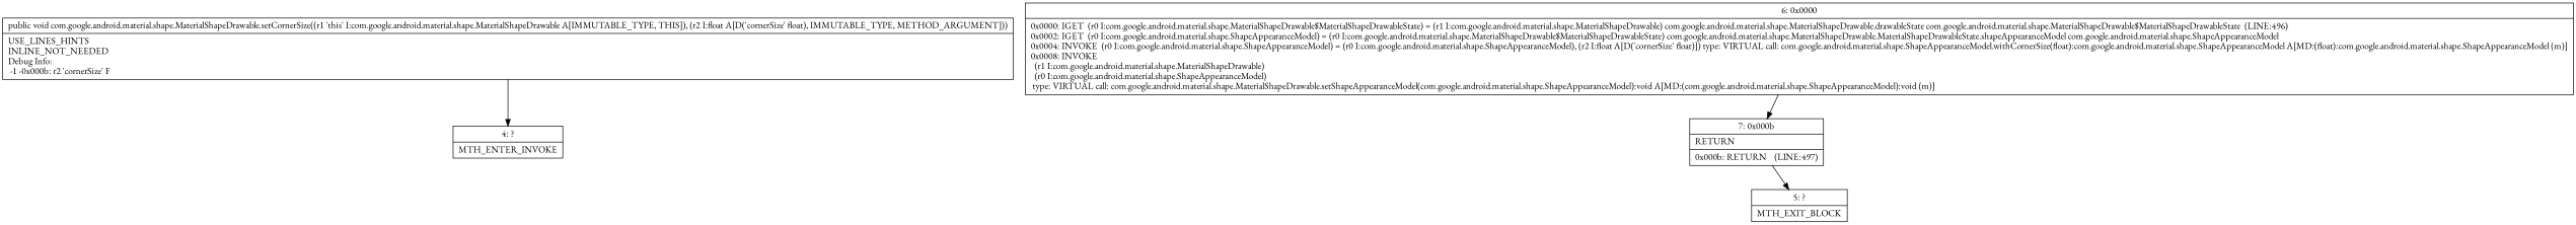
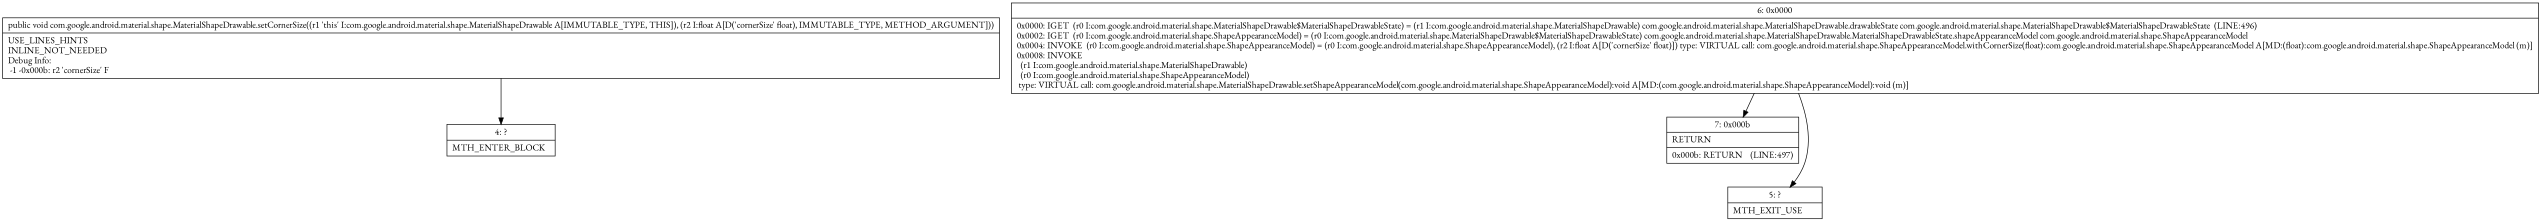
  digraph {
    fontname="EB Garamond"
    node [fontname="EB Garamond" shape=record]
    edge [fontname="EB Garamond"]
-   n1 [label="{4\:\ ?|MTH_ENTER_INVOKE\l}"]
+   n1 [label="{4\:\ ?|MTH_ENTER_BLOCK\l}"]
    n2 [label="{6\:\ 0x0000|0x0000: IGET  (r0 I:com.google.android.material.shape.MaterialShapeDrawable$MaterialShapeDrawableState) = (r1 I:com.google.android.material.shape.MaterialShapeDrawable) com.google.android.material.shape.MaterialShapeDrawable.drawableState com.google.android.material.shape.MaterialShapeDrawable$MaterialShapeDrawableState  (LINE:496)\l0x0002: IGET  (r0 I:com.google.android.material.shape.ShapeAppearanceModel) = (r0 I:com.google.android.material.shape.MaterialShapeDrawable$MaterialShapeDrawableState) com.google.android.material.shape.MaterialShapeDrawable.MaterialShapeDrawableState.shapeAppearanceModel com.google.android.material.shape.ShapeAppearanceModel \l0x0004: INVOKE  (r0 I:com.google.android.material.shape.ShapeAppearanceModel) = (r0 I:com.google.android.material.shape.ShapeAppearanceModel), (r2 I:float A[D('cornerSize' float)]) type: VIRTUAL call: com.google.android.material.shape.ShapeAppearanceModel.withCornerSize(float):com.google.android.material.shape.ShapeAppearanceModel A[MD:(float):com.google.android.material.shape.ShapeAppearanceModel (m)]\l0x0008: INVOKE  \l  (r1 I:com.google.android.material.shape.MaterialShapeDrawable)\l  (r0 I:com.google.android.material.shape.ShapeAppearanceModel)\l type: VIRTUAL call: com.google.android.material.shape.MaterialShapeDrawable.setShapeAppearanceModel(com.google.android.material.shape.ShapeAppearanceModel):void A[MD:(com.google.android.material.shape.ShapeAppearanceModel):void (m)]\l}"]
    n3 [label="{7\:\ 0x000b|RETURN\l|0x000b: RETURN    (LINE:497)\l}"]
-   n4 [label="{5\:\ ?|MTH_EXIT_BLOCK\l}"]
+   n4 [label="{5\:\ ?|MTH_EXIT_USE\l}"]
    n5 [label="{public void com.google.android.material.shape.MaterialShapeDrawable.setCornerSize((r1 'this' I:com.google.android.material.shape.MaterialShapeDrawable A[IMMUTABLE_TYPE, THIS]), (r2 I:float A[D('cornerSize' float), IMMUTABLE_TYPE, METHOD_ARGUMENT]))  | USE_LINES_HINTS\lINLINE_NOT_NEEDED\lDebug Info:\l  \-1 \-0x000b: r2 'cornerSize' F\l}"]
    n2 -> n3
-   n3 -> n4
+   n2 -> n4
    n5 -> n1
  }
